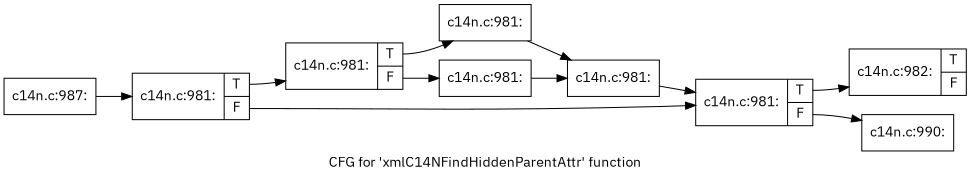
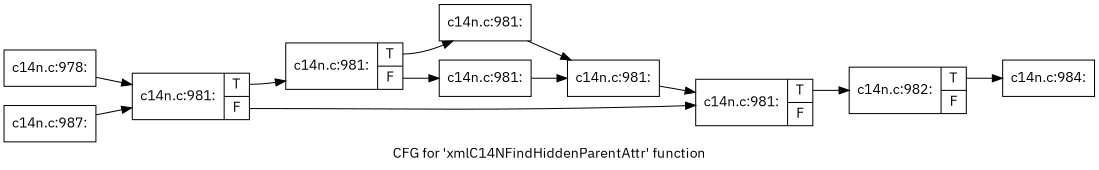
  digraph {
    fontname="IBM Plex Sans"
    label="CFG for 'xmlC14NFindHiddenParentAttr' function"
    rankdir=LR
    node [fontname="IBM Plex Sans" shape=record]
    edge [fontname="IBM Plex Sans"]
+   n1 [label="{c14n.c:978:}"]
    n2 [label="{c14n.c:981:|{<s0>T|<s1>F}}"]
    n3 [label="{c14n.c:981:|{<s0>T|<s1>F}}"]
    n4 [label="{c14n.c:981:|{<s0>T|<s1>F}}"]
    n5 [label="{c14n.c:981:}"]
    n6 [label="{c14n.c:981:}"]
    n7 [label="{c14n.c:982:|{<s0>T|<s1>F}}"]
-   n8 [label="{c14n.c:990:}"]
    n9 [label="{c14n.c:981:}"]
+   n10 [label="{c14n.c:984:}"]
    n11 [label="{c14n.c:987:}"]
+   n1 -> n2
    n2 -> n3 [tailport=s0]
    n2 -> n4 [tailport=s1]
    n3 -> n5 [tailport=s0]
    n3 -> n6 [tailport=s1]
    n4 -> n7 [tailport=s0]
-   n4 -> n8 [tailport=s1]
    n5 -> n9
    n6 -> n9
+   n7 -> n10 [tailport=s0]
    n9 -> n4
    n11 -> n2
  }
